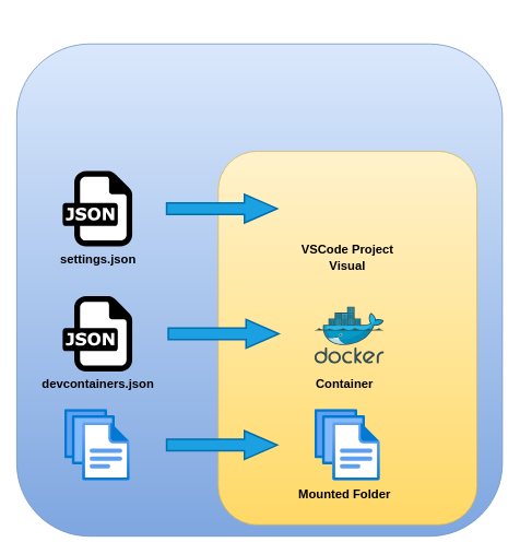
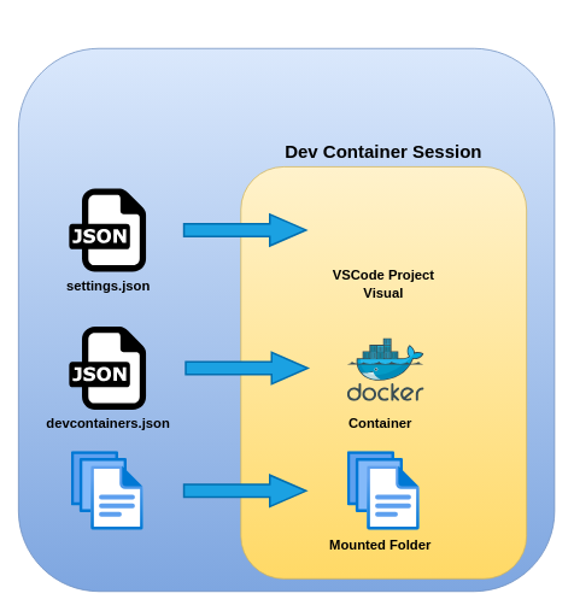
  <mxCell id="0" />
  <mxCell id="1" parent="0" />
  <mxCell id="2" value="" style="group" vertex="1" connectable="0" parent="1"><mxGeometry x="20" y="20" width="593" height="634" as="geometry" /></mxCell>
  <mxCell id="3" value="" style="rounded=1;whiteSpace=wrap;html=1;fillColor=#dae8fc;gradientColor=#7ea6e0;strokeColor=#6c8ebf;" vertex="1" parent="2"><mxGeometry y="33" width="593" height="601" as="geometry" /></mxCell>
  <mxCell id="4" value="" style="shape=image;verticalLabelPosition=bottom;labelBackgroundColor=default;verticalAlign=top;aspect=fixed;imageAspect=0;image=https://code.visualstudio.com/assets/images/code-stable.png;" vertex="1" parent="2"><mxGeometry x="48.5" y="38" width="100" height="100" as="geometry" /></mxCell>
  <mxCell id="5" value="&lt;b&gt;&lt;font style=&quot;font-size: 15px;&quot;&gt;settings.json&lt;/font&gt;&lt;/b&gt;" style="dashed=0;outlineConnect=0;html=1;align=center;labelPosition=center;verticalLabelPosition=bottom;verticalAlign=top;shape=mxgraph.weblogos.json;aspect=fixed;" vertex="1" parent="2"><mxGeometry x="56" y="188.02" width="85" height="92.04" as="geometry" /></mxCell>
  <mxCell id="6" value="&lt;b&gt;&lt;font style=&quot;font-size: 15px;&quot;&gt;devcontainers.json&lt;/font&gt;&lt;/b&gt;" style="dashed=0;outlineConnect=0;html=1;align=center;labelPosition=center;verticalLabelPosition=bottom;verticalAlign=top;shape=mxgraph.weblogos.json;aspect=fixed;" vertex="1" parent="2"><mxGeometry x="56" y="340.78" width="85" height="92.04" as="geometry" /></mxCell>
  <mxCell id="7" value="" style="image;aspect=fixed;html=1;points=[];align=center;fontSize=12;image=img/lib/azure2/general/Files.svg;" vertex="1" parent="2"><mxGeometry x="58.5" y="479" width="80" height="87.5" as="geometry" /></mxCell>
  <mxCell id="8" value="" style="rounded=1;whiteSpace=wrap;html=1;fillColor=#fff2cc;gradientColor=#ffd966;strokeColor=#d6b656;" vertex="1" parent="2"><mxGeometry x="246" y="164" width="316" height="456" as="geometry" /></mxCell>
  <mxCell id="9" value="" style="verticalLabelPosition=bottom;verticalAlign=top;html=1;strokeWidth=2;shape=mxgraph.arrows2.arrow;dy=0.6;dx=40;notch=0;fillColor=#1ba1e2;strokeColor=#006EAF;fontColor=#ffffff;" vertex="1" parent="2"><mxGeometry x="183" y="216.54" width="135" height="35" as="geometry" /></mxCell>
  <mxCell id="10" value="" style="shape=image;verticalLabelPosition=bottom;labelBackgroundColor=default;verticalAlign=top;aspect=fixed;imageAspect=0;image=https://code.visualstudio.com/assets/images/code-stable.png;" vertex="1" parent="2"><mxGeometry x="359" y="194.04" width="80" height="80" as="geometry" /></mxCell>
  <mxCell id="11" value="" style="image;sketch=0;aspect=fixed;html=1;points=[];align=center;fontSize=12;image=img/lib/mscae/Docker.svg;" vertex="1" parent="2"><mxGeometry x="364" y="354" width="85" height="69.7" as="geometry" /></mxCell>
  <mxCell id="12" value="" style="image;aspect=fixed;html=1;points=[];align=center;fontSize=12;image=img/lib/azure2/general/Files.svg;" vertex="1" parent="2"><mxGeometry x="364" y="479" width="80" height="87.5" as="geometry" /></mxCell>
  <mxCell id="13" value="" style="verticalLabelPosition=bottom;verticalAlign=top;html=1;strokeWidth=2;shape=mxgraph.arrows2.arrow;dy=0.6;dx=40;notch=0;fillColor=#1ba1e2;strokeColor=#006EAF;fontColor=#ffffff;" vertex="1" parent="2"><mxGeometry x="185" y="369.3" width="135" height="35" as="geometry" /></mxCell>
  <mxCell id="14" value="" style="verticalLabelPosition=bottom;verticalAlign=top;html=1;strokeWidth=2;shape=mxgraph.arrows2.arrow;dy=0.6;dx=40;notch=0;fillColor=#1ba1e2;strokeColor=#006EAF;fontColor=#ffffff;" vertex="1" parent="2"><mxGeometry x="183" y="505.25" width="135" height="35" as="geometry" /></mxCell>
  <mxCell id="15" value="&lt;b&gt;&lt;font style=&quot;font-size: 15px;&quot;&gt;Mounted Folder&lt;/font&gt;&lt;/b&gt;" style="text;html=1;align=center;verticalAlign=middle;whiteSpace=wrap;rounded=0;fontSize=16;" vertex="1" parent="2"><mxGeometry x="340.5" y="566.5" width="118.5" height="30" as="geometry" /></mxCell>
  <mxCell id="16" value="&lt;b&gt;&lt;font style=&quot;font-size: 15px;&quot;&gt;VSCode Project Visual&lt;/font&gt;&lt;/b&gt;" style="text;html=1;align=center;verticalAlign=middle;whiteSpace=wrap;rounded=0;fontSize=16;" vertex="1" parent="2"><mxGeometry x="337.25" y="278" width="133.5" height="30" as="geometry" /></mxCell>
  <mxCell id="17" value="&lt;b&gt;&lt;font style=&quot;font-size: 15px;&quot;&gt;Container&lt;/font&gt;&lt;/b&gt;" style="text;html=1;align=center;verticalAlign=middle;whiteSpace=wrap;rounded=0;fontSize=16;" vertex="1" parent="2"><mxGeometry x="345.5" y="432.82" width="108.5" height="30" as="geometry" /></mxCell>
+ <mxCell id="18" value="&lt;b&gt;&lt;font style=&quot;font-size: 20px;&quot;&gt;Dev Container Session&lt;/font&gt;&lt;/b&gt;" style="text;html=1;align=center;verticalAlign=middle;whiteSpace=wrap;rounded=0;fontSize=16;" vertex="1" parent="2"><mxGeometry x="291" y="132" width="226" height="30" as="geometry" /></mxCell>
  <mxCell id="19" value="&lt;b&gt;&lt;font color=&quot;#ffffff&quot; style=&quot;font-size: 24px;&quot;&gt;Visual Studio Code Project&lt;/font&gt;&lt;/b&gt;" style="text;html=1;align=center;verticalAlign=middle;whiteSpace=wrap;rounded=0;fontSize=16;" vertex="1" parent="2"><mxGeometry x="138" width="317" height="30" as="geometry" /></mxCell>
